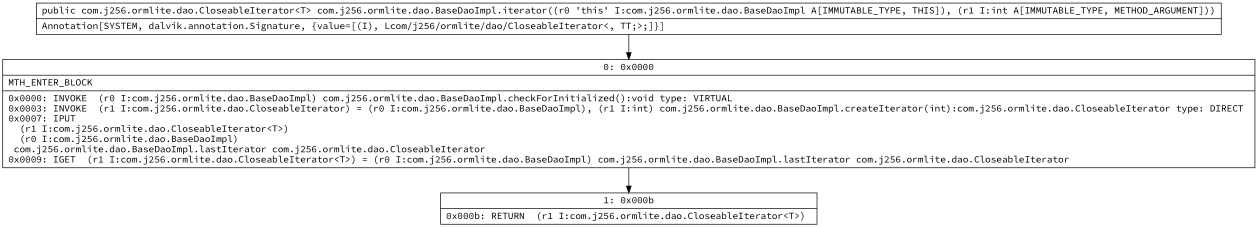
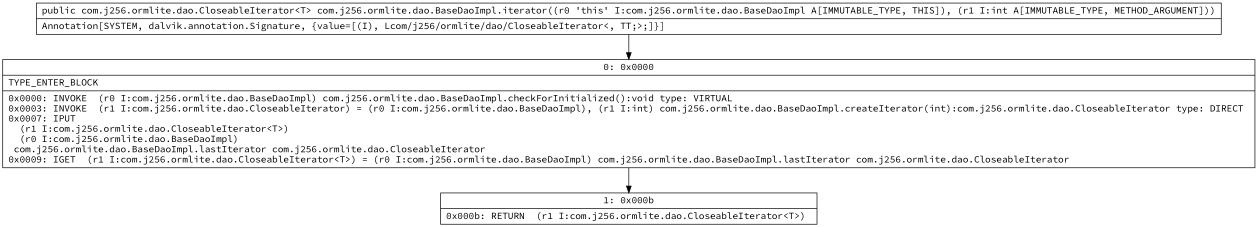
  digraph {
    fontname="Source Code Pro"
    node [shape=record fontname="Source Code Pro"]
    edge [fontname="Source Code Pro"]
-   n1 [label="{0\:\ 0x0000|MTH_ENTER_BLOCK\l|0x0000: INVOKE  (r0 I:com.j256.ormlite.dao.BaseDaoImpl) com.j256.ormlite.dao.BaseDaoImpl.checkForInitialized():void type: VIRTUAL \l0x0003: INVOKE  (r1 I:com.j256.ormlite.dao.CloseableIterator) = (r0 I:com.j256.ormlite.dao.BaseDaoImpl), (r1 I:int) com.j256.ormlite.dao.BaseDaoImpl.createIterator(int):com.j256.ormlite.dao.CloseableIterator type: DIRECT \l0x0007: IPUT  \l  (r1 I:com.j256.ormlite.dao.CloseableIterator\<T\>)\l  (r0 I:com.j256.ormlite.dao.BaseDaoImpl)\l com.j256.ormlite.dao.BaseDaoImpl.lastIterator com.j256.ormlite.dao.CloseableIterator \l0x0009: IGET  (r1 I:com.j256.ormlite.dao.CloseableIterator\<T\>) = (r0 I:com.j256.ormlite.dao.BaseDaoImpl) com.j256.ormlite.dao.BaseDaoImpl.lastIterator com.j256.ormlite.dao.CloseableIterator \l}"]
+   n1 [label="{0\:\ 0x0000|TYPE_ENTER_BLOCK\l|0x0000: INVOKE  (r0 I:com.j256.ormlite.dao.BaseDaoImpl) com.j256.ormlite.dao.BaseDaoImpl.checkForInitialized():void type: VIRTUAL \l0x0003: INVOKE  (r1 I:com.j256.ormlite.dao.CloseableIterator) = (r0 I:com.j256.ormlite.dao.BaseDaoImpl), (r1 I:int) com.j256.ormlite.dao.BaseDaoImpl.createIterator(int):com.j256.ormlite.dao.CloseableIterator type: DIRECT \l0x0007: IPUT  \l  (r1 I:com.j256.ormlite.dao.CloseableIterator\<T\>)\l  (r0 I:com.j256.ormlite.dao.BaseDaoImpl)\l com.j256.ormlite.dao.BaseDaoImpl.lastIterator com.j256.ormlite.dao.CloseableIterator \l0x0009: IGET  (r1 I:com.j256.ormlite.dao.CloseableIterator\<T\>) = (r0 I:com.j256.ormlite.dao.BaseDaoImpl) com.j256.ormlite.dao.BaseDaoImpl.lastIterator com.j256.ormlite.dao.CloseableIterator \l}"]
    n2 [label="{1\:\ 0x000b|0x000b: RETURN  (r1 I:com.j256.ormlite.dao.CloseableIterator\<T\>) \l}"]
    n3 [label="{public com.j256.ormlite.dao.CloseableIterator\<T\> com.j256.ormlite.dao.BaseDaoImpl.iterator((r0 'this' I:com.j256.ormlite.dao.BaseDaoImpl A[IMMUTABLE_TYPE, THIS]), (r1 I:int A[IMMUTABLE_TYPE, METHOD_ARGUMENT]))  | Annotation[SYSTEM, dalvik.annotation.Signature, \{value=[(I), Lcom\/j256\/ormlite\/dao\/CloseableIterator\<, TT;\>;]\}]\l}"]
    n1 -> n2
    n3 -> n1
  }
